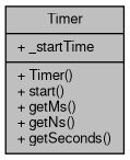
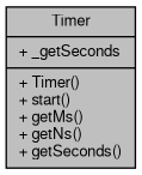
  digraph {
-   n1 [color=black fillcolor=grey75 fontcolor=black fontname=FreeSans fontsize=10 height=0.2 label="{Timer\n|+ _startTime\l|+ Timer()\l+ start()\l+ getMs()\l+ getNs()\l+ getSeconds()\l}" shape=record style=filled width=0.4]
+   n1 [color=black fillcolor=grey75 fontcolor=black fontname=FreeSans fontsize=10 height=0.2 label="{Timer\n|+ _getSeconds\l|+ Timer()\l+ start()\l+ getMs()\l+ getNs()\l+ getSeconds()\l}" shape=record style=filled width=0.4]
  }
